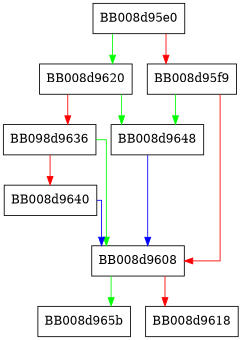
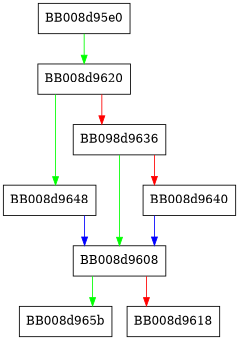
  digraph {
    splines=ortho
    node [shape=box]
    edge [color=green]
    BB008d95e0
    BB008d9620
-   BB008d95f9
    BB008d9648
    n5 [label=BB098d9636]
    BB008d9608
    BB008d9640
    BB008d965b
    BB008d9618
    BB008d95e0 -> BB008d9620
-   BB008d95e0 -> BB008d95f9 [color=red]
    BB008d9620 -> BB008d9648
    BB008d9620 -> n5 [color=red]
-   BB008d95f9 -> BB008d9648
-   BB008d95f9 -> BB008d9608 [color=red]
    BB008d9648 -> BB008d9608 [color=blue]
    n5 -> BB008d9608
    n5 -> BB008d9640 [color=red]
    BB008d9608 -> BB008d965b
    BB008d9608 -> BB008d9618 [color=red]
    BB008d9640 -> BB008d9608 [color=blue]
  }
